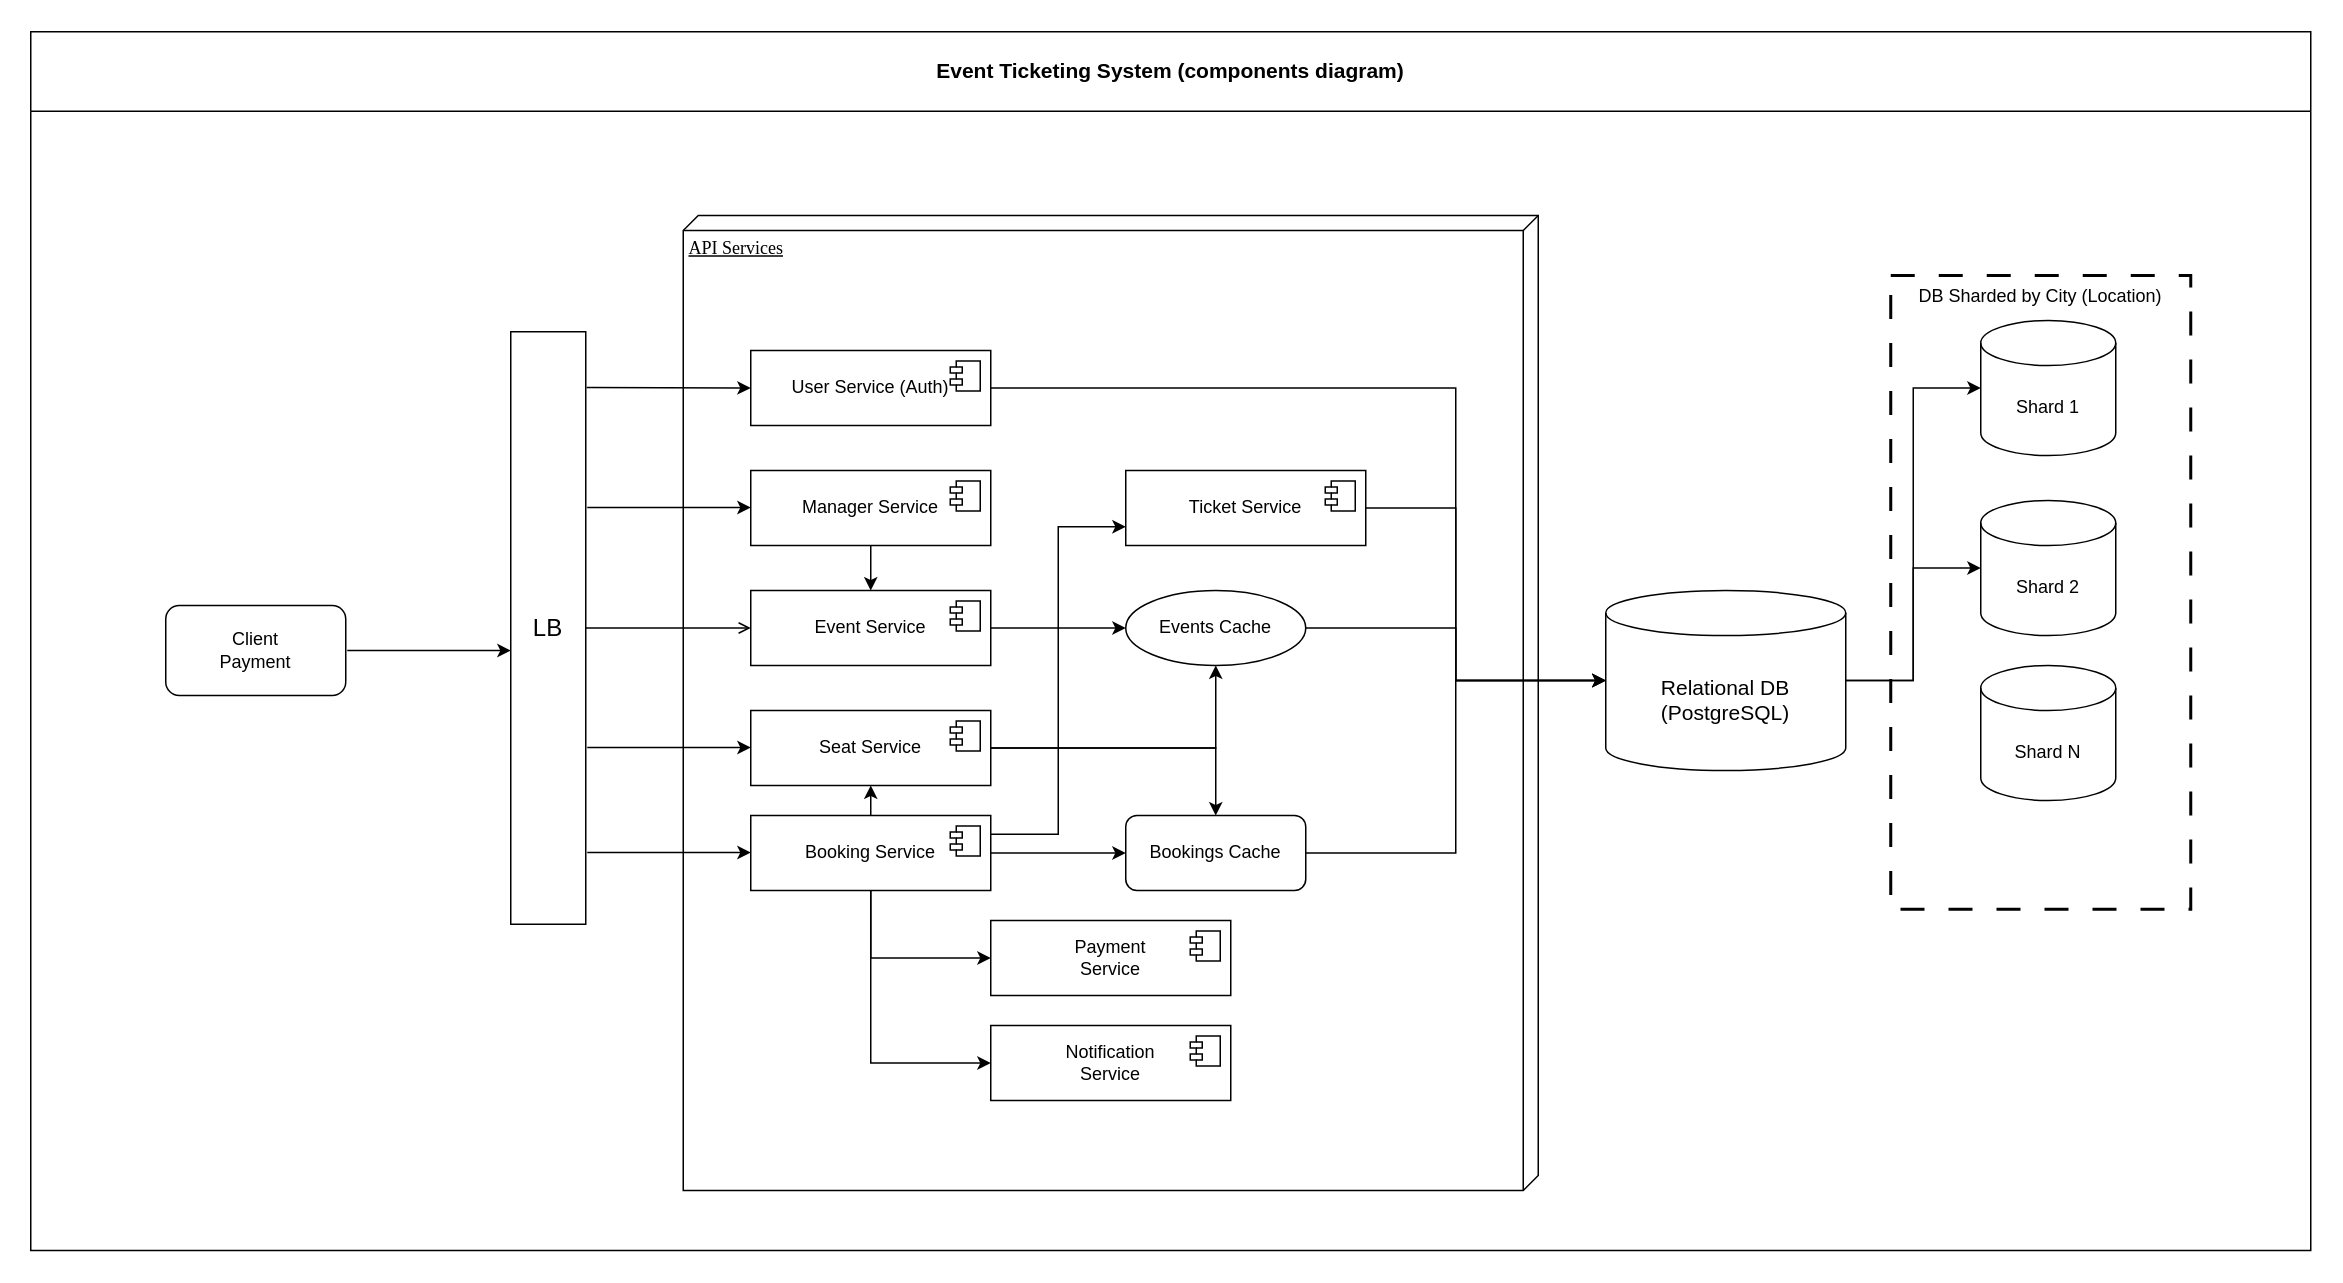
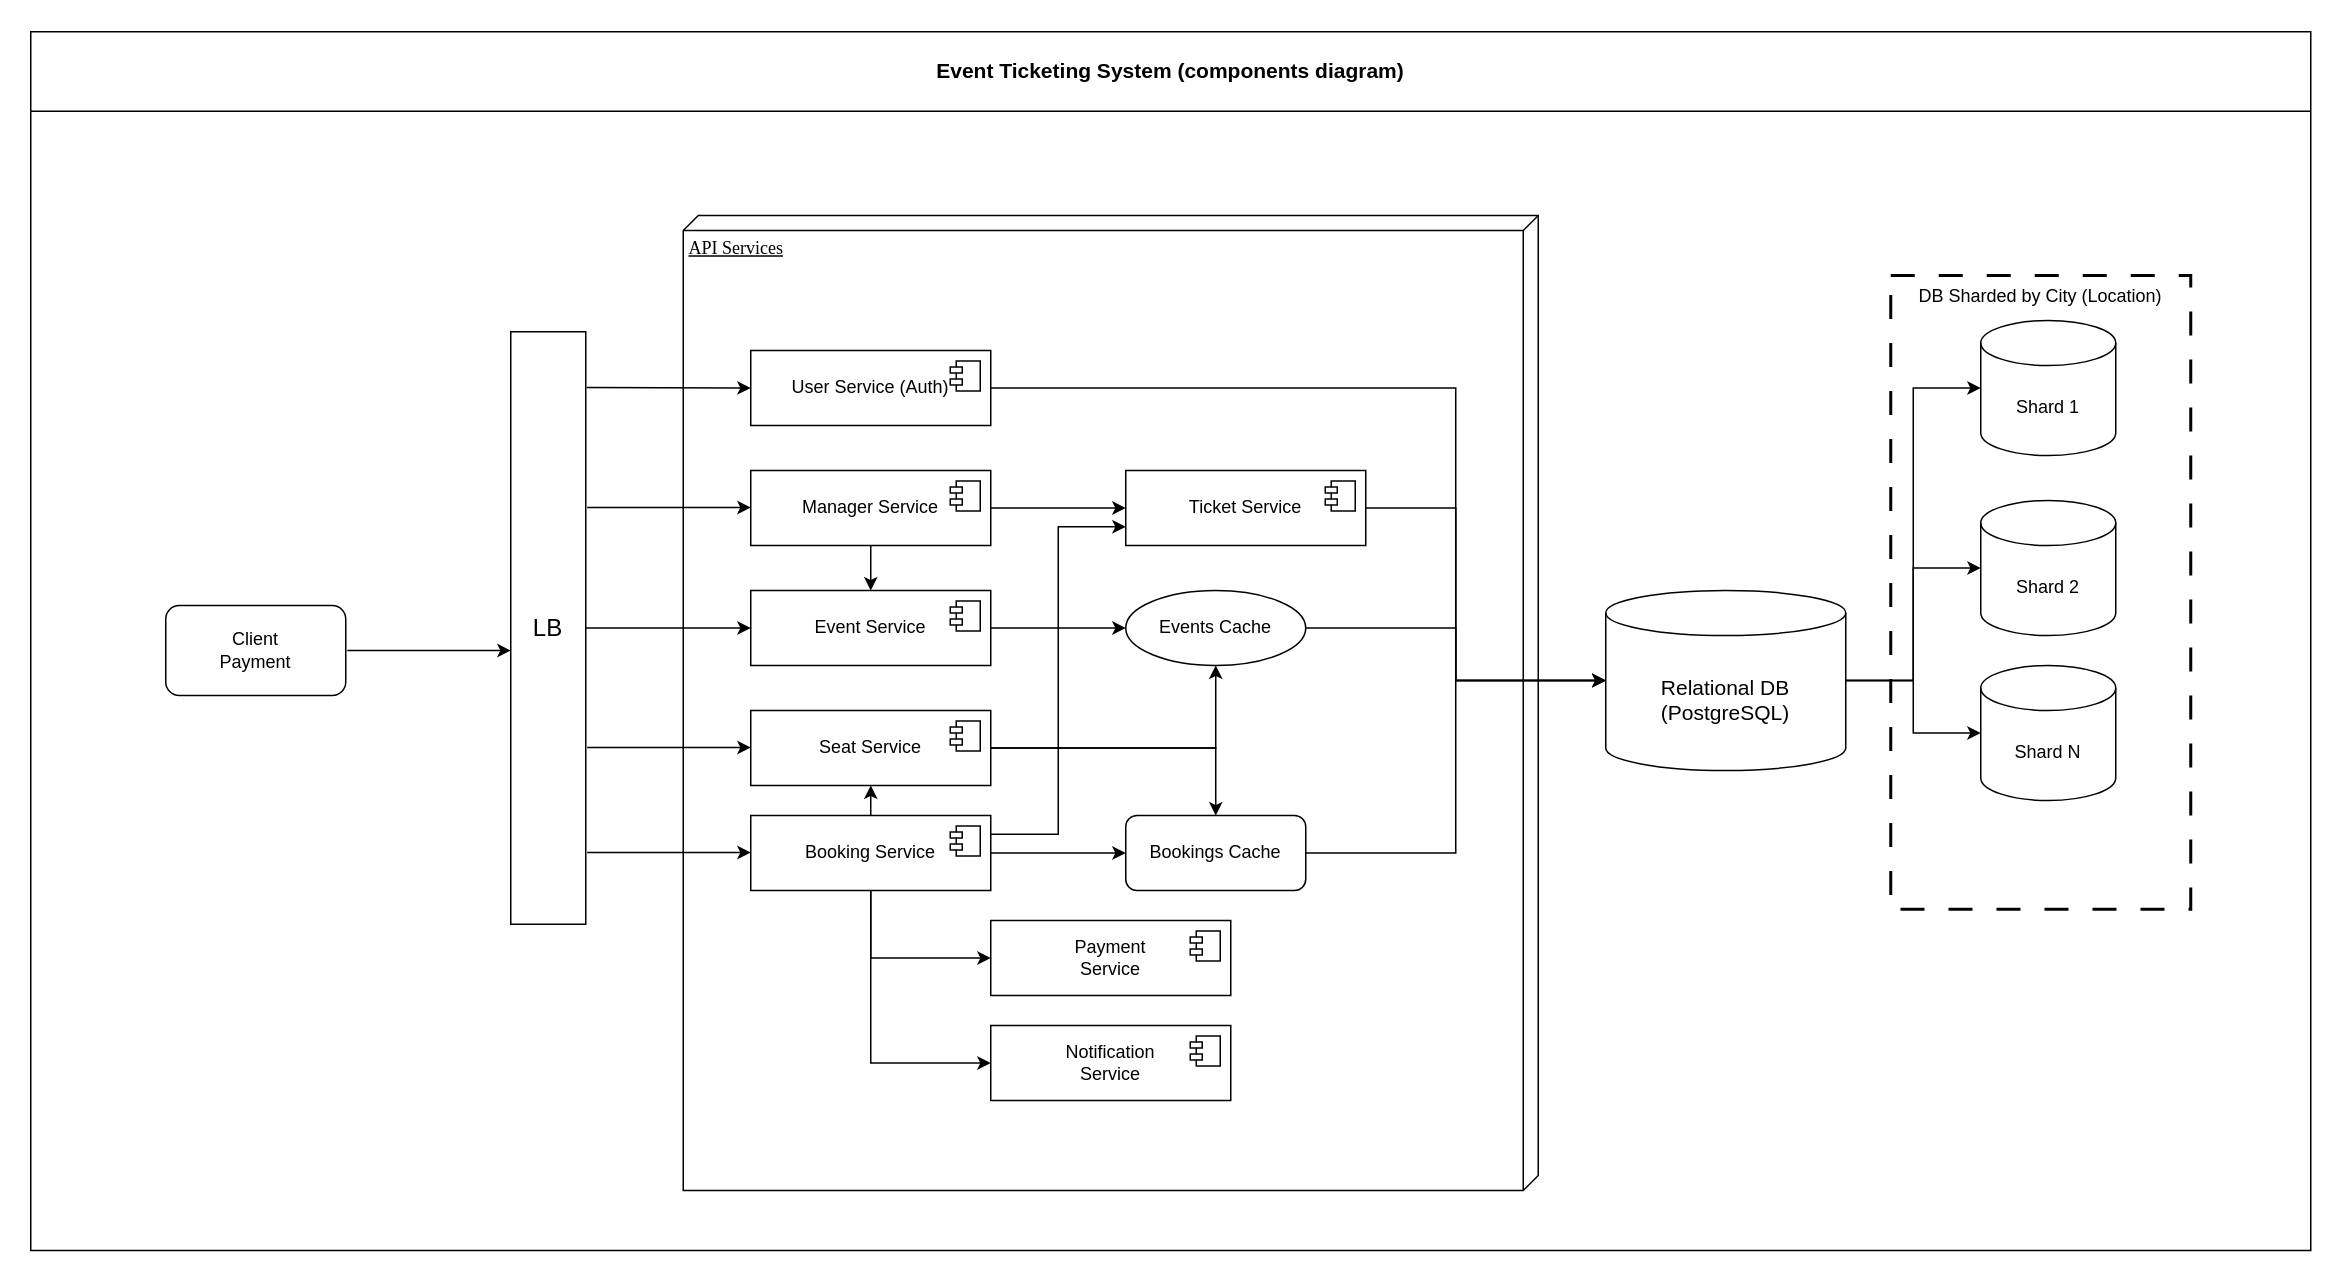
  <mxCell id="0" />
  <mxCell id="1" parent="0" />
  <mxCell id="2" value="API Services" style="verticalAlign=top;align=left;spacingTop=8;spacingLeft=2;spacingRight=12;shape=cube;size=10;direction=south;fontStyle=4;html=1;rounded=0;shadow=0;comic=0;labelBackgroundColor=none;strokeWidth=1;fontFamily=Verdana;fontSize=12" parent="1" vertex="1"><mxGeometry x="455" y="143" width="570" height="650" as="geometry" /></mxCell>
  <mxCell id="3" value="Client &lt;br&gt;Payment" style="rounded=1;whiteSpace=wrap;html=1;" vertex="1" parent="1"><mxGeometry x="110" y="403" width="120" height="60" as="geometry" /></mxCell>
  <mxCell id="4" style="edgeStyle=orthogonalEdgeStyle;rounded=0;orthogonalLoop=1;jettySize=auto;html=1;exitX=1;exitY=0.5;exitDx=0;exitDy=0;entryX=0;entryY=0.5;entryDx=0;entryDy=0;" edge="1" parent="1" source="5" target="28"><mxGeometry relative="1" as="geometry" /></mxCell>
  <mxCell id="5" value="Event Service" style="html=1;dropTarget=0;whiteSpace=wrap;" vertex="1" parent="1"><mxGeometry x="500" y="393" width="160" height="50" as="geometry" /></mxCell>
  <mxCell id="6" value="" style="shape=module;jettyWidth=8;jettyHeight=4;" vertex="1" parent="5"><mxGeometry x="1" width="20" height="20" relative="1" as="geometry"><mxPoint x="-27" y="7" as="offset" /></mxGeometry></mxCell>
  <mxCell id="7" style="edgeStyle=orthogonalEdgeStyle;rounded=0;orthogonalLoop=1;jettySize=auto;html=1;exitX=0.5;exitY=0;exitDx=0;exitDy=0;entryX=0.5;entryY=1;entryDx=0;entryDy=0;" edge="1" parent="1" source="12" target="22"><mxGeometry relative="1" as="geometry" /></mxCell>
  <mxCell id="8" style="edgeStyle=orthogonalEdgeStyle;rounded=0;orthogonalLoop=1;jettySize=auto;html=1;entryX=0;entryY=0.5;entryDx=0;entryDy=0;" edge="1" parent="1" source="12" target="32"><mxGeometry relative="1" as="geometry" /></mxCell>
  <mxCell id="9" style="edgeStyle=orthogonalEdgeStyle;rounded=0;orthogonalLoop=1;jettySize=auto;html=1;entryX=0;entryY=0.5;entryDx=0;entryDy=0;" edge="1" parent="1" source="12" target="33"><mxGeometry relative="1" as="geometry" /></mxCell>
  <mxCell id="10" style="edgeStyle=orthogonalEdgeStyle;rounded=0;orthogonalLoop=1;jettySize=auto;html=1;entryX=0;entryY=0.5;entryDx=0;entryDy=0;" edge="1" parent="1" source="12" target="18"><mxGeometry relative="1" as="geometry" /></mxCell>
  <mxCell id="11" style="edgeStyle=orthogonalEdgeStyle;rounded=0;orthogonalLoop=1;jettySize=auto;html=1;entryX=0;entryY=0.75;entryDx=0;entryDy=0;exitX=1;exitY=0.25;exitDx=0;exitDy=0;" edge="1" parent="1" source="12" target="36"><mxGeometry relative="1" as="geometry" /></mxCell>
  <mxCell id="12" value="Booking Service" style="html=1;dropTarget=0;whiteSpace=wrap;" vertex="1" parent="1"><mxGeometry x="500" y="543" width="160" height="50" as="geometry" /></mxCell>
  <mxCell id="13" value="" style="shape=module;jettyWidth=8;jettyHeight=4;" vertex="1" parent="12"><mxGeometry x="1" width="20" height="20" relative="1" as="geometry"><mxPoint x="-27" y="7" as="offset" /></mxGeometry></mxCell>
  <mxCell id="14" style="edgeStyle=orthogonalEdgeStyle;rounded=0;orthogonalLoop=1;jettySize=auto;html=1;exitX=0.5;exitY=1;exitDx=0;exitDy=0;entryX=0.5;entryY=0;entryDx=0;entryDy=0;" edge="1" parent="1" source="16" target="5"><mxGeometry relative="1" as="geometry" /></mxCell>
+ <mxCell id="15" style="edgeStyle=orthogonalEdgeStyle;rounded=0;orthogonalLoop=1;jettySize=auto;html=1;entryX=0;entryY=0.5;entryDx=0;entryDy=0;" edge="1" parent="1" source="16" target="36"><mxGeometry relative="1" as="geometry" /></mxCell>
  <mxCell id="16" value="Manager Service" style="html=1;dropTarget=0;whiteSpace=wrap;" vertex="1" parent="1"><mxGeometry x="500" y="313" width="160" height="50" as="geometry" /></mxCell>
  <mxCell id="17" value="" style="shape=module;jettyWidth=8;jettyHeight=4;" vertex="1" parent="16"><mxGeometry x="1" width="20" height="20" relative="1" as="geometry"><mxPoint x="-27" y="7" as="offset" /></mxGeometry></mxCell>
  <mxCell id="18" value="Notification &lt;br&gt;Service" style="html=1;dropTarget=0;whiteSpace=wrap;" vertex="1" parent="1"><mxGeometry x="660" y="683" width="160" height="50" as="geometry" /></mxCell>
  <mxCell id="19" value="" style="shape=module;jettyWidth=8;jettyHeight=4;" vertex="1" parent="18"><mxGeometry x="1" width="20" height="20" relative="1" as="geometry"><mxPoint x="-27" y="7" as="offset" /></mxGeometry></mxCell>
  <mxCell id="20" style="edgeStyle=orthogonalEdgeStyle;rounded=0;orthogonalLoop=1;jettySize=auto;html=1;entryX=0.5;entryY=1;entryDx=0;entryDy=0;" edge="1" parent="1" source="22" target="28"><mxGeometry relative="1" as="geometry" /></mxCell>
  <mxCell id="21" style="edgeStyle=orthogonalEdgeStyle;rounded=0;orthogonalLoop=1;jettySize=auto;html=1;entryX=0.5;entryY=0;entryDx=0;entryDy=0;" edge="1" parent="1" source="22" target="32"><mxGeometry relative="1" as="geometry" /></mxCell>
  <mxCell id="22" value="Seat&amp;nbsp;Service" style="html=1;dropTarget=0;whiteSpace=wrap;" vertex="1" parent="1"><mxGeometry x="500" y="473" width="160" height="50" as="geometry" /></mxCell>
  <mxCell id="23" value="" style="shape=module;jettyWidth=8;jettyHeight=4;" vertex="1" parent="22"><mxGeometry x="1" width="20" height="20" relative="1" as="geometry"><mxPoint x="-27" y="7" as="offset" /></mxGeometry></mxCell>
  <mxCell id="24" style="edgeStyle=orthogonalEdgeStyle;rounded=0;orthogonalLoop=1;jettySize=auto;html=1;entryX=0;entryY=0.5;entryDx=0;entryDy=0;entryPerimeter=0;" edge="1" parent="1" source="25" target="41"><mxGeometry relative="1" as="geometry"><Array as="points"><mxPoint x="970" y="258" /><mxPoint x="970" y="453" /></Array></mxGeometry></mxCell>
  <mxCell id="25" value="User Service (Auth)" style="html=1;dropTarget=0;whiteSpace=wrap;" vertex="1" parent="1"><mxGeometry x="500" y="233" width="160" height="50" as="geometry" /></mxCell>
  <mxCell id="26" value="" style="shape=module;jettyWidth=8;jettyHeight=4;" vertex="1" parent="25"><mxGeometry x="1" width="20" height="20" relative="1" as="geometry"><mxPoint x="-27" y="7" as="offset" /></mxGeometry></mxCell>
  <mxCell id="27" style="edgeStyle=orthogonalEdgeStyle;rounded=0;orthogonalLoop=1;jettySize=auto;html=1;entryX=0;entryY=0.5;entryDx=0;entryDy=0;entryPerimeter=0;" edge="1" parent="1" source="28" target="41"><mxGeometry relative="1" as="geometry" /></mxCell>
  <mxCell id="28" value="Events&amp;nbsp;Cache" style="ellipse;whiteSpace=wrap;html=1;" vertex="1" parent="1"><mxGeometry x="750" y="393" width="120" height="50" as="geometry" /></mxCell>
- <mxCell id="29" style="edgeStyle=orthogonalEdgeStyle;rounded=0;orthogonalLoop=1;jettySize=auto;html=1;entryX=0;entryY=0.5;entryDx=0;entryDy=0;endArrow=open;" edge="1" parent="1" source="30" target="5"><mxGeometry relative="1" as="geometry" /></mxCell>
+ <mxCell id="29" style="edgeStyle=orthogonalEdgeStyle;rounded=0;orthogonalLoop=1;jettySize=auto;html=1;entryX=0;entryY=0.5;entryDx=0;entryDy=0;" edge="1" parent="1" source="30" target="5"><mxGeometry relative="1" as="geometry" /></mxCell>
  <mxCell id="30" value="&lt;font style=&quot;font-size: 16px;&quot;&gt;LB&lt;/font&gt;" style="rounded=0;whiteSpace=wrap;html=1;" vertex="1" parent="1"><mxGeometry x="340" y="220.5" width="50" height="395" as="geometry" /></mxCell>
  <mxCell id="31" style="edgeStyle=orthogonalEdgeStyle;rounded=0;orthogonalLoop=1;jettySize=auto;html=1;entryX=0;entryY=0.5;entryDx=0;entryDy=0;entryPerimeter=0;" edge="1" parent="1" source="32" target="41"><mxGeometry relative="1" as="geometry" /></mxCell>
  <mxCell id="32" value="Bookings Cache" style="rounded=1;whiteSpace=wrap;html=1;" vertex="1" parent="1"><mxGeometry x="750" y="543" width="120" height="50" as="geometry" /></mxCell>
  <mxCell id="33" value="Payment &lt;br&gt;Service" style="html=1;dropTarget=0;whiteSpace=wrap;" vertex="1" parent="1"><mxGeometry x="660" y="613" width="160" height="50" as="geometry" /></mxCell>
  <mxCell id="34" value="" style="shape=module;jettyWidth=8;jettyHeight=4;" vertex="1" parent="33"><mxGeometry x="1" width="20" height="20" relative="1" as="geometry"><mxPoint x="-27" y="7" as="offset" /></mxGeometry></mxCell>
  <mxCell id="35" style="edgeStyle=orthogonalEdgeStyle;rounded=0;orthogonalLoop=1;jettySize=auto;html=1;entryX=0;entryY=0.5;entryDx=0;entryDy=0;entryPerimeter=0;" edge="1" parent="1" source="36" target="41"><mxGeometry relative="1" as="geometry"><Array as="points"><mxPoint x="970" y="338" /><mxPoint x="970" y="453" /></Array></mxGeometry></mxCell>
  <mxCell id="36" value="Ticket Service" style="html=1;dropTarget=0;whiteSpace=wrap;" vertex="1" parent="1"><mxGeometry x="750" y="313" width="160" height="50" as="geometry" /></mxCell>
  <mxCell id="37" value="" style="shape=module;jettyWidth=8;jettyHeight=4;" vertex="1" parent="36"><mxGeometry x="1" width="20" height="20" relative="1" as="geometry"><mxPoint x="-27" y="7" as="offset" /></mxGeometry></mxCell>
  <mxCell id="38" style="edgeStyle=orthogonalEdgeStyle;rounded=0;orthogonalLoop=1;jettySize=auto;html=1;entryX=0;entryY=0.5;entryDx=0;entryDy=0;entryPerimeter=0;" edge="1" parent="1" source="41" target="42"><mxGeometry relative="1" as="geometry" /></mxCell>
  <mxCell id="39" style="edgeStyle=orthogonalEdgeStyle;rounded=0;orthogonalLoop=1;jettySize=auto;html=1;entryX=0;entryY=0.5;entryDx=0;entryDy=0;entryPerimeter=0;" edge="1" parent="1" source="41" target="43"><mxGeometry relative="1" as="geometry" /></mxCell>
+ <mxCell id="40" style="edgeStyle=orthogonalEdgeStyle;rounded=0;orthogonalLoop=1;jettySize=auto;html=1;entryX=0;entryY=0.5;entryDx=0;entryDy=0;entryPerimeter=0;" edge="1" parent="1" source="41" target="44"><mxGeometry relative="1" as="geometry" /></mxCell>
  <mxCell id="41" value="&lt;font style=&quot;font-size: 14px;&quot;&gt;Relational DB &lt;br&gt;(PostgreSQL)&lt;/font&gt;" style="shape=cylinder3;whiteSpace=wrap;html=1;boundedLbl=1;backgroundOutline=1;size=15;" vertex="1" parent="1"><mxGeometry x="1070" y="393" width="160" height="120" as="geometry" /></mxCell>
  <mxCell id="42" value="Shard 1" style="shape=cylinder3;whiteSpace=wrap;html=1;boundedLbl=1;backgroundOutline=1;size=15;" vertex="1" parent="1"><mxGeometry x="1320" y="213" width="90" height="90" as="geometry" /></mxCell>
  <mxCell id="43" value="Shard 2" style="shape=cylinder3;whiteSpace=wrap;html=1;boundedLbl=1;backgroundOutline=1;size=15;" vertex="1" parent="1"><mxGeometry x="1320" y="333" width="90" height="90" as="geometry" /></mxCell>
  <mxCell id="44" value="Shard N" style="shape=cylinder3;whiteSpace=wrap;html=1;boundedLbl=1;backgroundOutline=1;size=15;" vertex="1" parent="1"><mxGeometry x="1320" y="443" width="90" height="90" as="geometry" /></mxCell>
  <mxCell id="45" value="DB Sharded by City (Location)" style="rounded=0;whiteSpace=wrap;html=1;dashed=1;fillColor=none;dashPattern=8 8;strokeWidth=2;verticalAlign=top;" vertex="1" parent="1"><mxGeometry x="1260" y="183" width="200" height="422.5" as="geometry" /></mxCell>
  <mxCell id="46" value="" style="endArrow=classic;html=1;rounded=0;entryX=0;entryY=0.5;entryDx=0;entryDy=0;exitX=1.012;exitY=0.094;exitDx=0;exitDy=0;exitPerimeter=0;" edge="1" parent="1" source="30" target="25"><mxGeometry width="50" height="50" relative="1" as="geometry"><mxPoint x="450" y="383" as="sourcePoint" /><mxPoint x="500" y="333" as="targetPoint" /></mxGeometry></mxCell>
  <mxCell id="47" value="" style="endArrow=classic;html=1;rounded=0;entryX=0;entryY=0.5;entryDx=0;entryDy=0;exitX=1.012;exitY=0.094;exitDx=0;exitDy=0;exitPerimeter=0;" edge="1" parent="1"><mxGeometry width="50" height="50" relative="1" as="geometry"><mxPoint x="391" y="337.66" as="sourcePoint" /><mxPoint x="500" y="337.66" as="targetPoint" /></mxGeometry></mxCell>
  <mxCell id="48" value="" style="endArrow=classic;html=1;rounded=0;entryX=0;entryY=0.5;entryDx=0;entryDy=0;exitX=1.012;exitY=0.094;exitDx=0;exitDy=0;exitPerimeter=0;" edge="1" parent="1"><mxGeometry width="50" height="50" relative="1" as="geometry"><mxPoint x="391" y="497.66" as="sourcePoint" /><mxPoint x="500" y="497.66" as="targetPoint" /></mxGeometry></mxCell>
  <mxCell id="49" value="" style="endArrow=classic;html=1;rounded=0;entryX=0;entryY=0.5;entryDx=0;entryDy=0;exitX=1.012;exitY=0.094;exitDx=0;exitDy=0;exitPerimeter=0;" edge="1" parent="1"><mxGeometry width="50" height="50" relative="1" as="geometry"><mxPoint x="391" y="567.66" as="sourcePoint" /><mxPoint x="500" y="567.66" as="targetPoint" /></mxGeometry></mxCell>
  <mxCell id="50" value="" style="endArrow=classic;html=1;rounded=0;entryX=0;entryY=0.5;entryDx=0;entryDy=0;exitX=1.012;exitY=0.094;exitDx=0;exitDy=0;exitPerimeter=0;" edge="1" parent="1"><mxGeometry width="50" height="50" relative="1" as="geometry"><mxPoint x="231" y="433" as="sourcePoint" /><mxPoint x="340" y="433" as="targetPoint" /></mxGeometry></mxCell>
  <mxCell id="51" value="&lt;font style=&quot;font-size: 14px;&quot;&gt;Event Ticketing System (components diagram)&lt;/font&gt;" style="swimlane;whiteSpace=wrap;html=1;startSize=53;" vertex="1" parent="1"><mxGeometry x="20" y="20.5" width="1520" height="812.5" as="geometry" /></mxCell>
